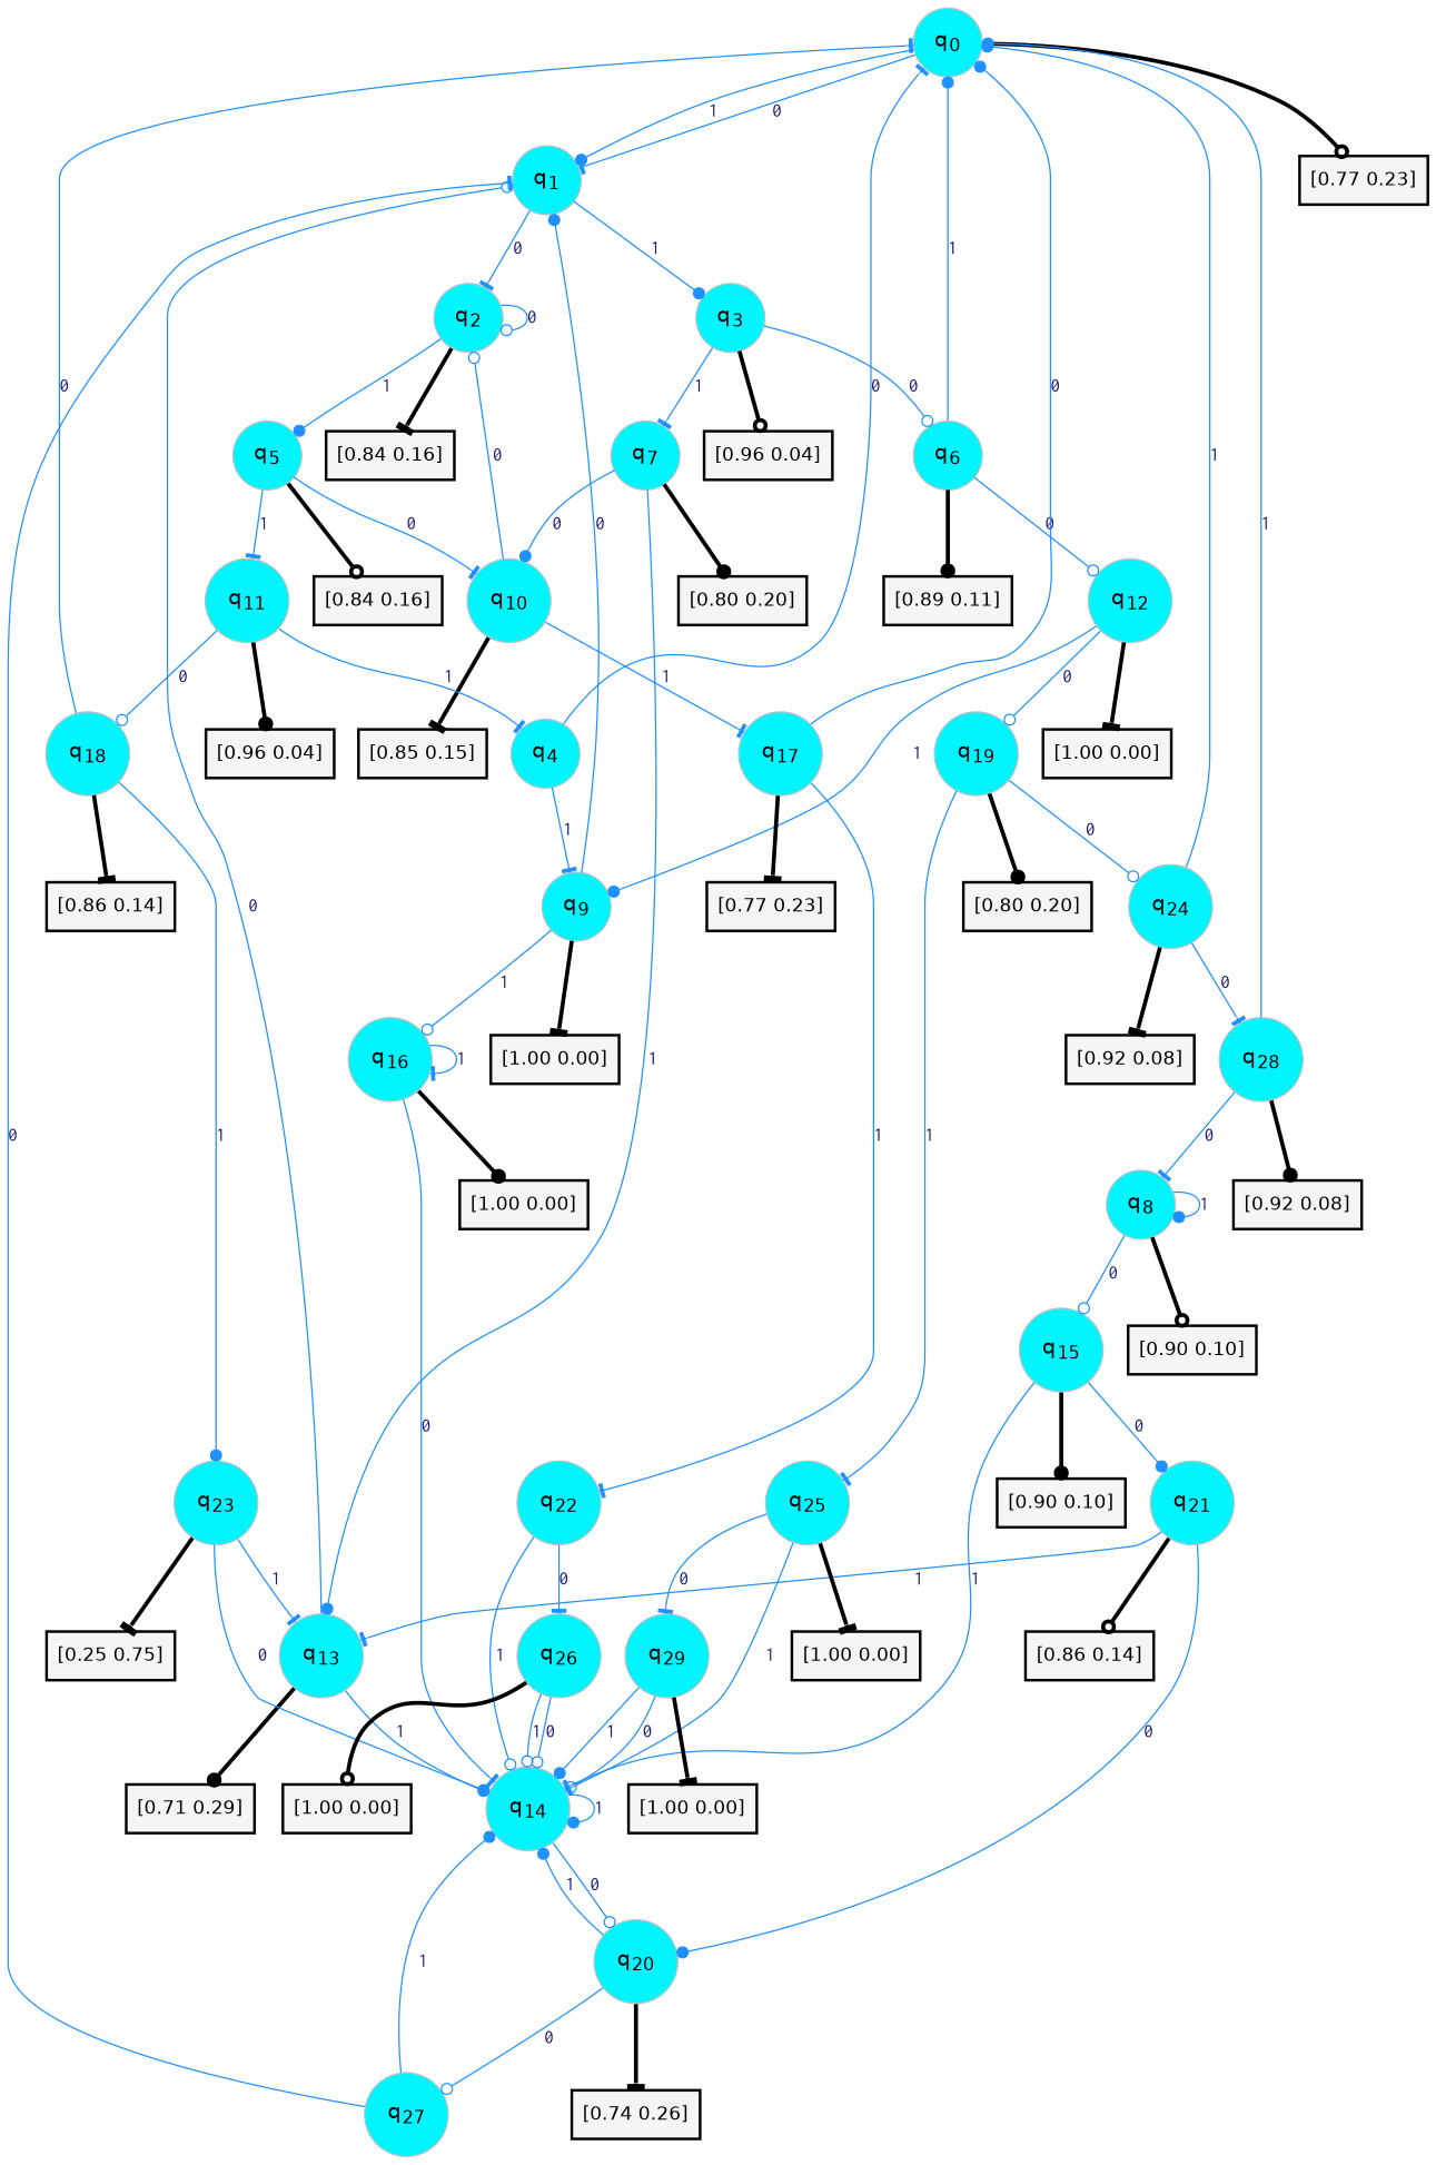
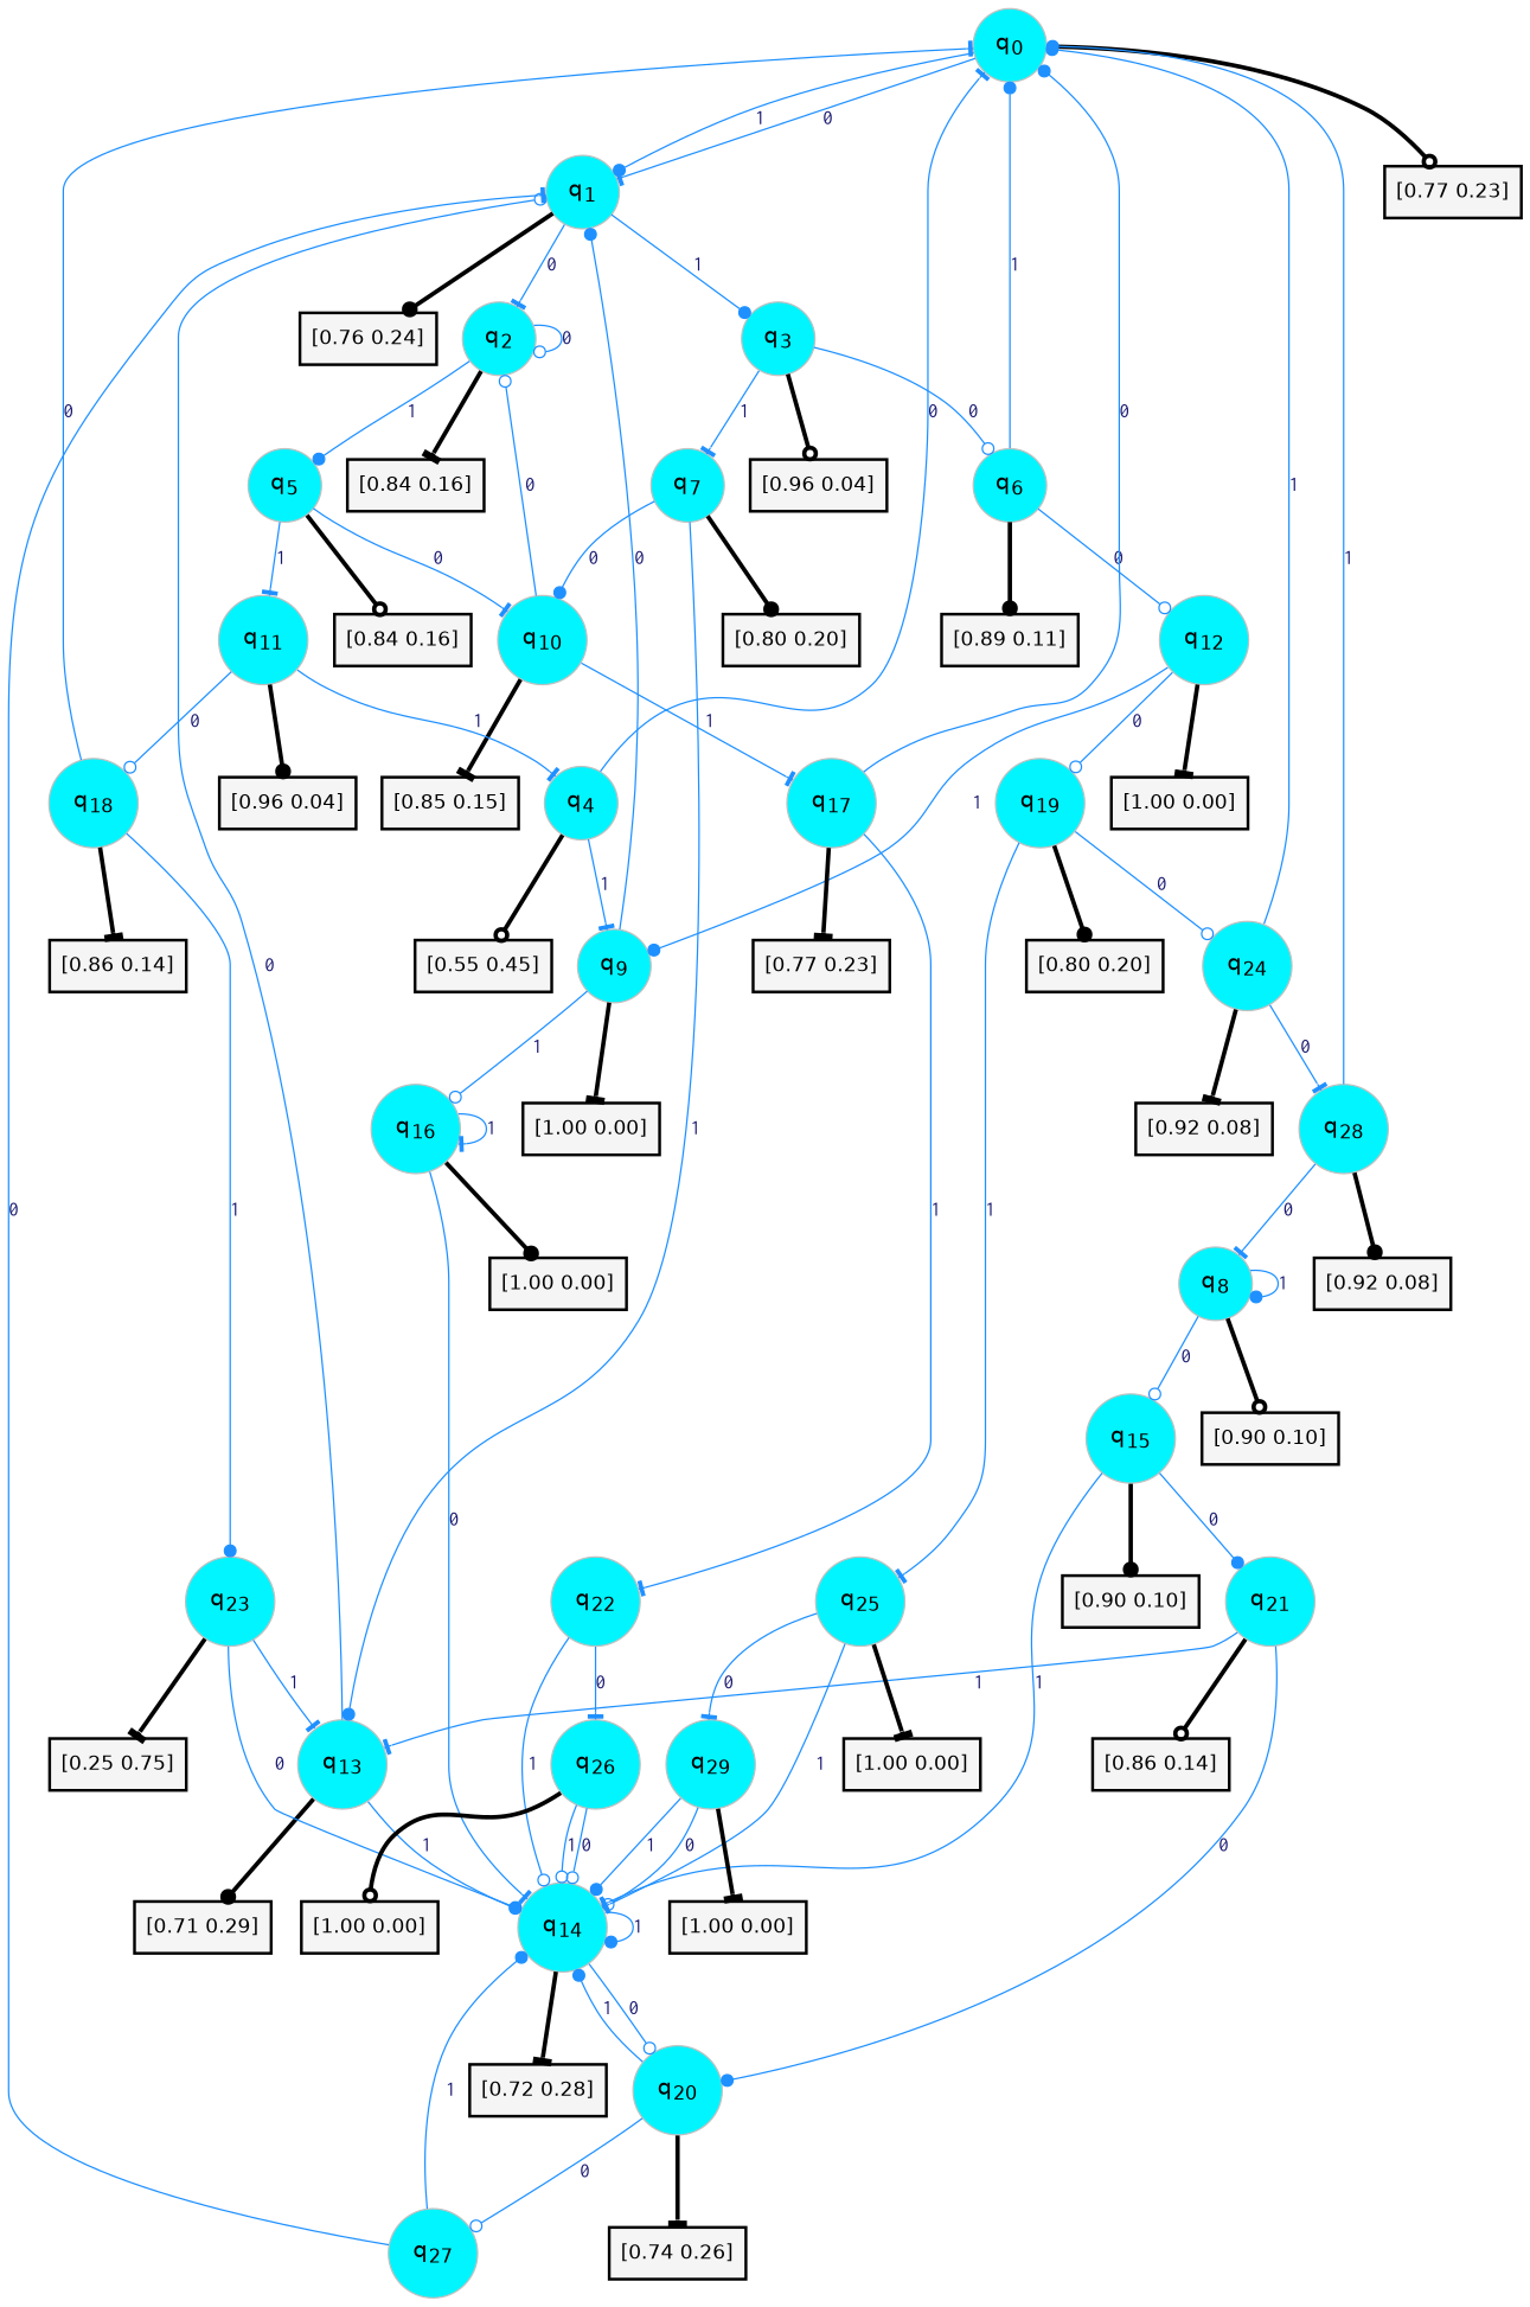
  digraph {
    rankdir=TD
    node [color=gray fillcolor=turquoise1 fontcolor=black fontname=Helvetica fontsize=16 fontweight=bold shape=circle style=filled]
    edge [arrowhead=tee arrowsize=1 color=dodgerblue1 fontcolor=midnightblue fontname=courier fontweight=bold penwidth=1 style=solid weight=20]
    n1 [label=<q<SUB>0</SUB>>]
    n2 [label=<q<SUB>1</SUB>>]
    n3 [color=black fillcolor=whitesmoke fontsize=14 label="[0.77 0.23]" penwidth=2 shape=box]
    n4 [label=<q<SUB>2</SUB>>]
    n5 [label=<q<SUB>3</SUB>>]
+   n6 [color=black fillcolor=whitesmoke fontsize=14 label="[0.76 0.24]" penwidth=2 shape=box]
    n7 [label=<q<SUB>5</SUB>>]
    n8 [color=black fillcolor=whitesmoke fontsize=14 label="[0.84 0.16]" penwidth=2 shape=box]
    n9 [label=<q<SUB>6</SUB>>]
    n10 [label=<q<SUB>7</SUB>>]
    n11 [color=black fillcolor=whitesmoke fontsize=14 label="[0.96 0.04]" penwidth=2 shape=box]
    n12 [label=<q<SUB>10</SUB>>]
    n13 [label=<q<SUB>11</SUB>>]
    n14 [color=black fillcolor=whitesmoke fontsize=14 label="[0.84 0.16]" penwidth=2 shape=box]
    n15 [label=<q<SUB>12</SUB>>]
    n16 [color=black fillcolor=whitesmoke fontsize=14 label="[0.89 0.11]" penwidth=2 shape=box]
    n17 [label=<q<SUB>13</SUB>>]
    n18 [color=black fillcolor=whitesmoke fontsize=14 label="[0.80 0.20]" penwidth=2 shape=box]
    n19 [label=<q<SUB>4</SUB>>]
    n20 [label=<q<SUB>9</SUB>>]
+   n21 [color=black fillcolor=whitesmoke fontsize=14 label="[0.55 0.45]" penwidth=2 shape=box]
    n22 [label=<q<SUB>16</SUB>>]
    n23 [color=black fillcolor=whitesmoke fontsize=14 label="[1.00 0.00]" penwidth=2 shape=box]
    n24 [label=<q<SUB>17</SUB>>]
    n25 [color=black fillcolor=whitesmoke fontsize=14 label="[0.85 0.15]" penwidth=2 shape=box]
    n26 [label=<q<SUB>18</SUB>>]
    n27 [color=black fillcolor=whitesmoke fontsize=14 label="[0.96 0.04]" penwidth=2 shape=box]
    n28 [label=<q<SUB>19</SUB>>]
    n29 [color=black fillcolor=whitesmoke fontsize=14 label="[1.00 0.00]" penwidth=2 shape=box]
    n30 [label=<q<SUB>14</SUB>>]
    n31 [color=black fillcolor=whitesmoke fontsize=14 label="[0.71 0.29]" penwidth=2 shape=box]
    n32 [label=<q<SUB>8</SUB>>]
    n33 [label=<q<SUB>15</SUB>>]
    n34 [color=black fillcolor=whitesmoke fontsize=14 label="[0.90 0.10]" penwidth=2 shape=box]
    n35 [label=<q<SUB>21</SUB>>]
    n36 [color=black fillcolor=whitesmoke fontsize=14 label="[0.90 0.10]" penwidth=2 shape=box]
    n37 [color=black fillcolor=whitesmoke fontsize=14 label="[1.00 0.00]" penwidth=2 shape=box]
    n38 [label=<q<SUB>22</SUB>>]
    n39 [color=black fillcolor=whitesmoke fontsize=14 label="[0.77 0.23]" penwidth=2 shape=box]
    n40 [label=<q<SUB>23</SUB>>]
    n41 [color=black fillcolor=whitesmoke fontsize=14 label="[0.86 0.14]" penwidth=2 shape=box]
    n42 [label=<q<SUB>24</SUB>>]
    n43 [label=<q<SUB>25</SUB>>]
    n44 [color=black fillcolor=whitesmoke fontsize=14 label="[0.80 0.20]" penwidth=2 shape=box]
    n45 [label=<q<SUB>20</SUB>>]
+   n46 [color=black fillcolor=whitesmoke fontsize=14 label="[0.72 0.28]" penwidth=2 shape=box]
    n47 [label=<q<SUB>27</SUB>>]
    n48 [color=black fillcolor=whitesmoke fontsize=14 label="[0.74 0.26]" penwidth=2 shape=box]
    n49 [color=black fillcolor=whitesmoke fontsize=14 label="[0.86 0.14]" penwidth=2 shape=box]
    n50 [label=<q<SUB>26</SUB>>]
    n51 [color=black fillcolor=whitesmoke fontsize=14 label="[0.25 0.75]" penwidth=2 shape=box]
    n52 [label=<q<SUB>28</SUB>>]
    n53 [color=black fillcolor=whitesmoke fontsize=14 label="[0.92 0.08]" penwidth=2 shape=box]
    n54 [label=<q<SUB>29</SUB>>]
    n55 [color=black fillcolor=whitesmoke fontsize=14 label="[1.00 0.00]" penwidth=2 shape=box]
    n56 [color=black fillcolor=whitesmoke fontsize=14 label="[1.00 0.00]" penwidth=2 shape=box]
    n57 [color=black fillcolor=whitesmoke fontsize=14 label="[0.92 0.08]" penwidth=2 shape=box]
    n58 [color=black fillcolor=whitesmoke fontsize=14 label="[1.00 0.00]" penwidth=2 shape=box]
    n1 -> n2 [label=0]
    n1 -> n2 [arrowhead=dot label=1]
    n1 -> n3 [arrowhead=odot color=black penwidth=3]
    n2 -> n4 [label=0]
    n2 -> n5 [arrowhead=dot label=1]
+   n2 -> n6 [arrowhead=dot color=black penwidth=3]
    n4 -> n4 [arrowhead=odot label=0]
    n4 -> n7 [arrowhead=dot label=1]
    n4 -> n8 [color=black penwidth=3]
    n5 -> n9 [arrowhead=odot label=0]
    n5 -> n10 [label=1]
    n5 -> n11 [arrowhead=odot color=black penwidth=3]
    n7 -> n12 [label=0]
    n7 -> n13 [label=1]
    n7 -> n14 [arrowhead=odot color=black penwidth=3]
    n9 -> n1 [arrowhead=dot label=1]
    n9 -> n15 [arrowhead=odot label=0]
    n9 -> n16 [arrowhead=dot color=black penwidth=3]
    n10 -> n12 [arrowhead=dot label=0]
    n10 -> n17 [arrowhead=dot label=1]
    n10 -> n18 [arrowhead=dot color=black penwidth=3]
    n12 -> n4 [arrowhead=odot label=0]
    n12 -> n24 [label=1]
    n12 -> n25 [color=black penwidth=3]
    n13 -> n19 [label=1]
    n13 -> n26 [arrowhead=odot label=0]
    n13 -> n27 [arrowhead=dot color=black penwidth=3]
    n15 -> n20 [arrowhead=dot label=1]
    n15 -> n28 [arrowhead=odot label=0]
    n15 -> n29 [color=black penwidth=3]
    n17 -> n2 [arrowhead=odot label=0]
    n17 -> n30 [arrowhead=odot label=1]
    n17 -> n31 [arrowhead=dot color=black penwidth=3]
    n19 -> n1 [label=0]
    n19 -> n20 [label=1]
+   n19 -> n21 [arrowhead=odot color=black penwidth=3]
    n20 -> n2 [arrowhead=dot label=0]
    n20 -> n22 [arrowhead=odot label=1]
    n20 -> n23 [color=black penwidth=3]
    n22 -> n22 [label=1]
    n22 -> n30 [label=0]
    n22 -> n37 [arrowhead=dot color=black penwidth=3]
    n24 -> n1 [arrowhead=dot label=0]
    n24 -> n38 [label=1]
    n24 -> n39 [color=black penwidth=3]
    n26 -> n1 [label=0]
    n26 -> n40 [arrowhead=dot label=1]
    n26 -> n41 [color=black penwidth=3]
    n28 -> n42 [arrowhead=odot label=0]
    n28 -> n43 [label=1]
    n28 -> n44 [arrowhead=dot color=black penwidth=3]
    n30 -> n30 [arrowhead=dot label=1]
    n30 -> n45 [arrowhead=odot label=0]
+   n30 -> n46 [color=black penwidth=3]
    n32 -> n32 [arrowhead=dot label=1]
    n32 -> n33 [arrowhead=odot label=0]
    n32 -> n34 [arrowhead=odot color=black penwidth=3]
    n33 -> n30 [label=1]
    n33 -> n35 [arrowhead=dot label=0]
    n33 -> n36 [arrowhead=dot color=black penwidth=3]
    n35 -> n17 [label=1]
    n35 -> n45 [arrowhead=dot label=0]
    n35 -> n49 [arrowhead=odot color=black penwidth=3]
    n38 -> n30 [arrowhead=odot label=1]
    n38 -> n50 [label=0]
    n40 -> n17 [label=1]
    n40 -> n30 [arrowhead=dot label=0]
    n40 -> n51 [color=black penwidth=3]
    n42 -> n1 [arrowhead=dot label=1]
    n42 -> n52 [label=0]
    n42 -> n53 [color=black penwidth=3]
    n43 -> n30 [label=1]
    n43 -> n54 [label=0]
    n43 -> n55 [color=black penwidth=3]
    n45 -> n30 [arrowhead=dot label=1]
    n45 -> n47 [arrowhead=odot label=0]
    n45 -> n48 [color=black penwidth=3]
    n47 -> n2 [label=0]
    n47 -> n30 [arrowhead=dot label=1]
    n50 -> n30 [arrowhead=odot label=0]
    n50 -> n30 [arrowhead=odot label=1]
    n50 -> n56 [arrowhead=odot color=black penwidth=3]
    n52 -> n1 [arrowhead=dot label=1]
    n52 -> n32 [label=0]
    n52 -> n57 [arrowhead=dot color=black penwidth=3]
    n54 -> n30 [arrowhead=odot label=0]
    n54 -> n30 [arrowhead=dot label=1]
    n54 -> n58 [color=black penwidth=3]
  }
